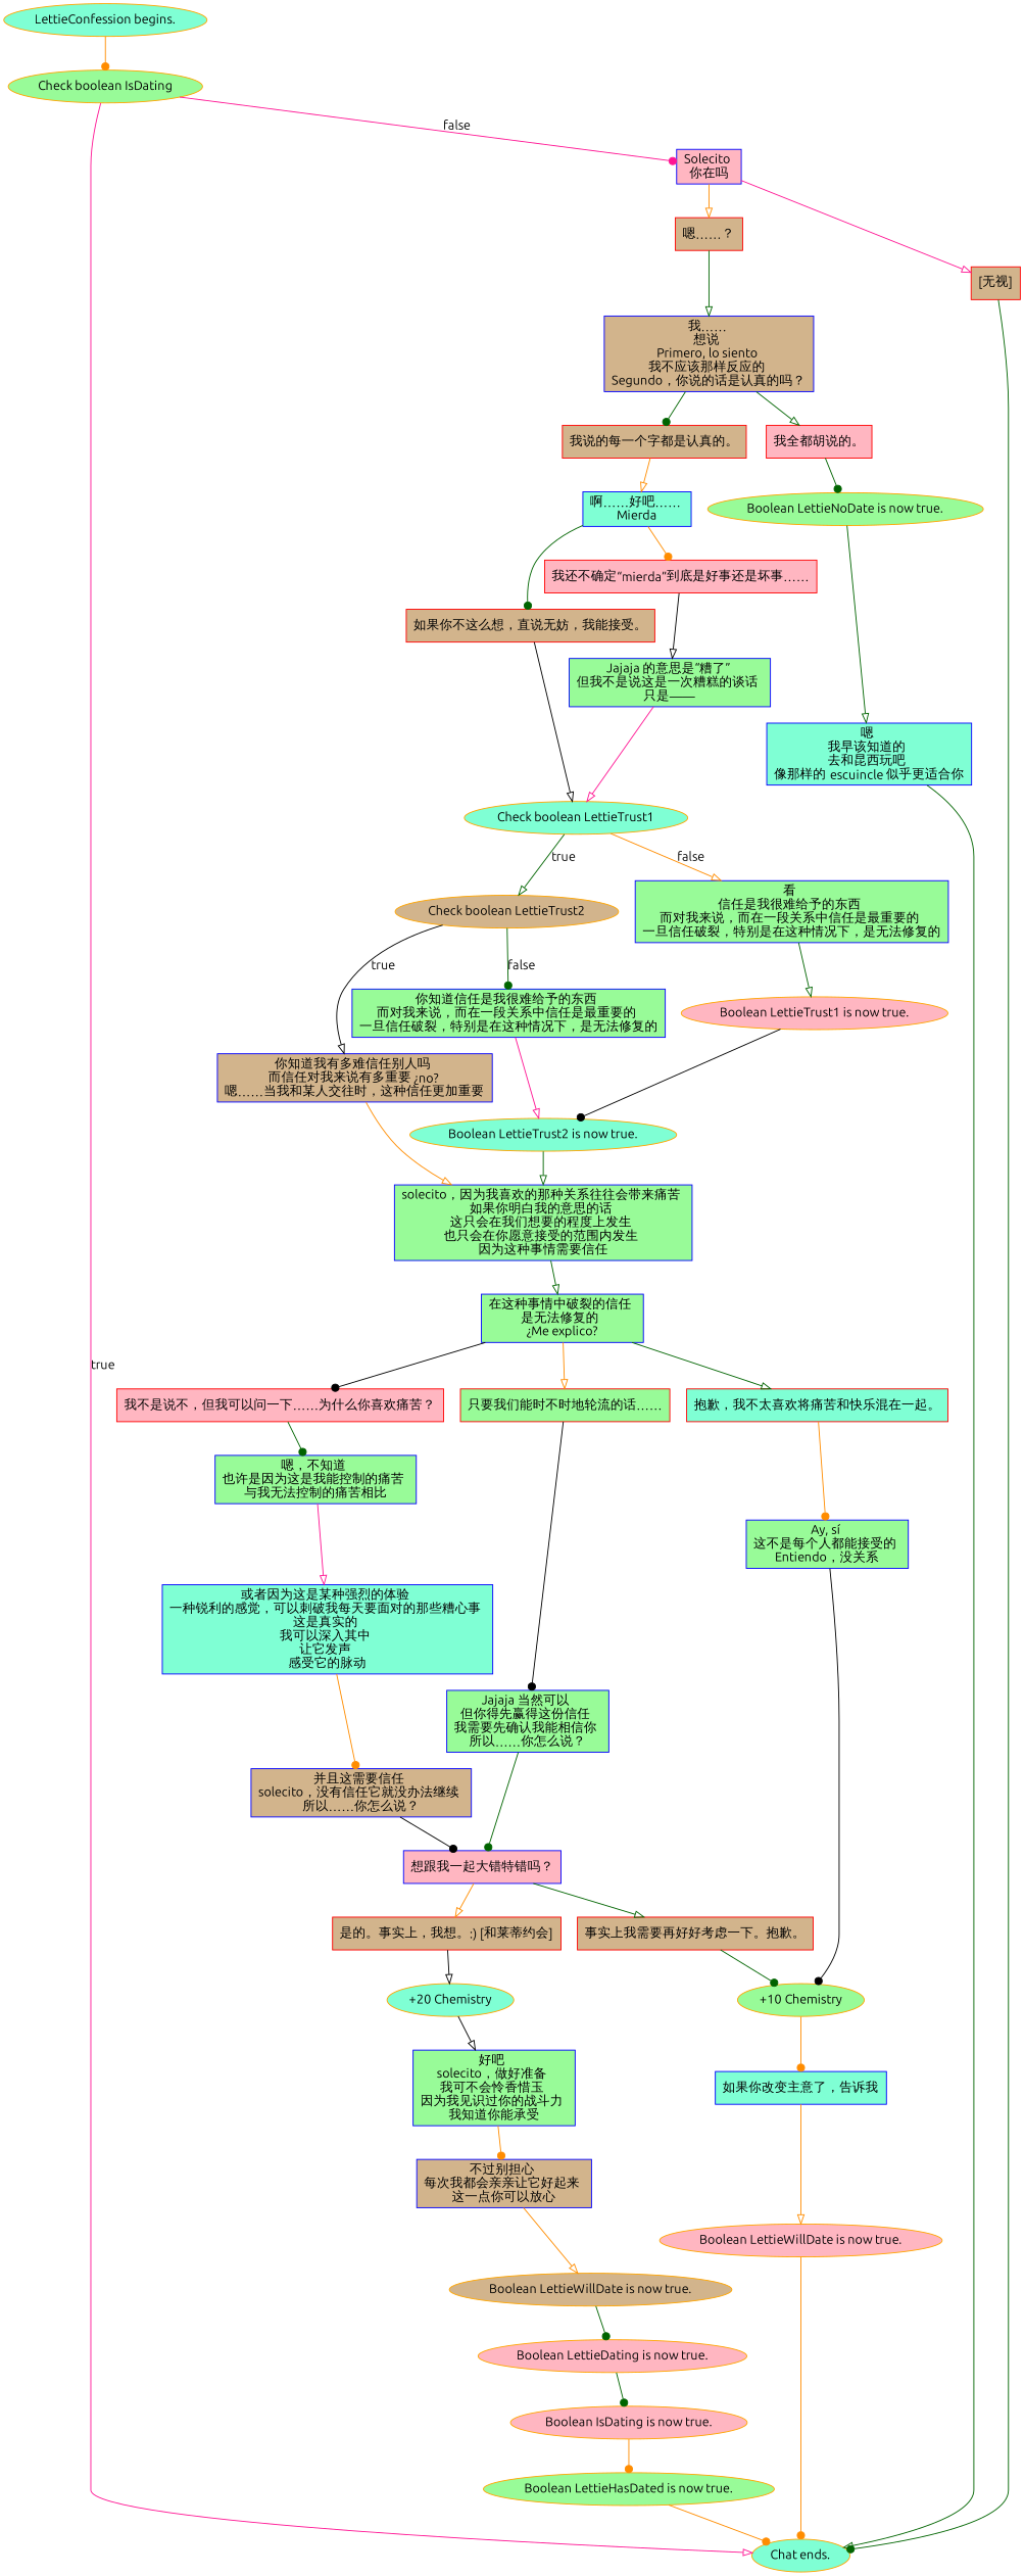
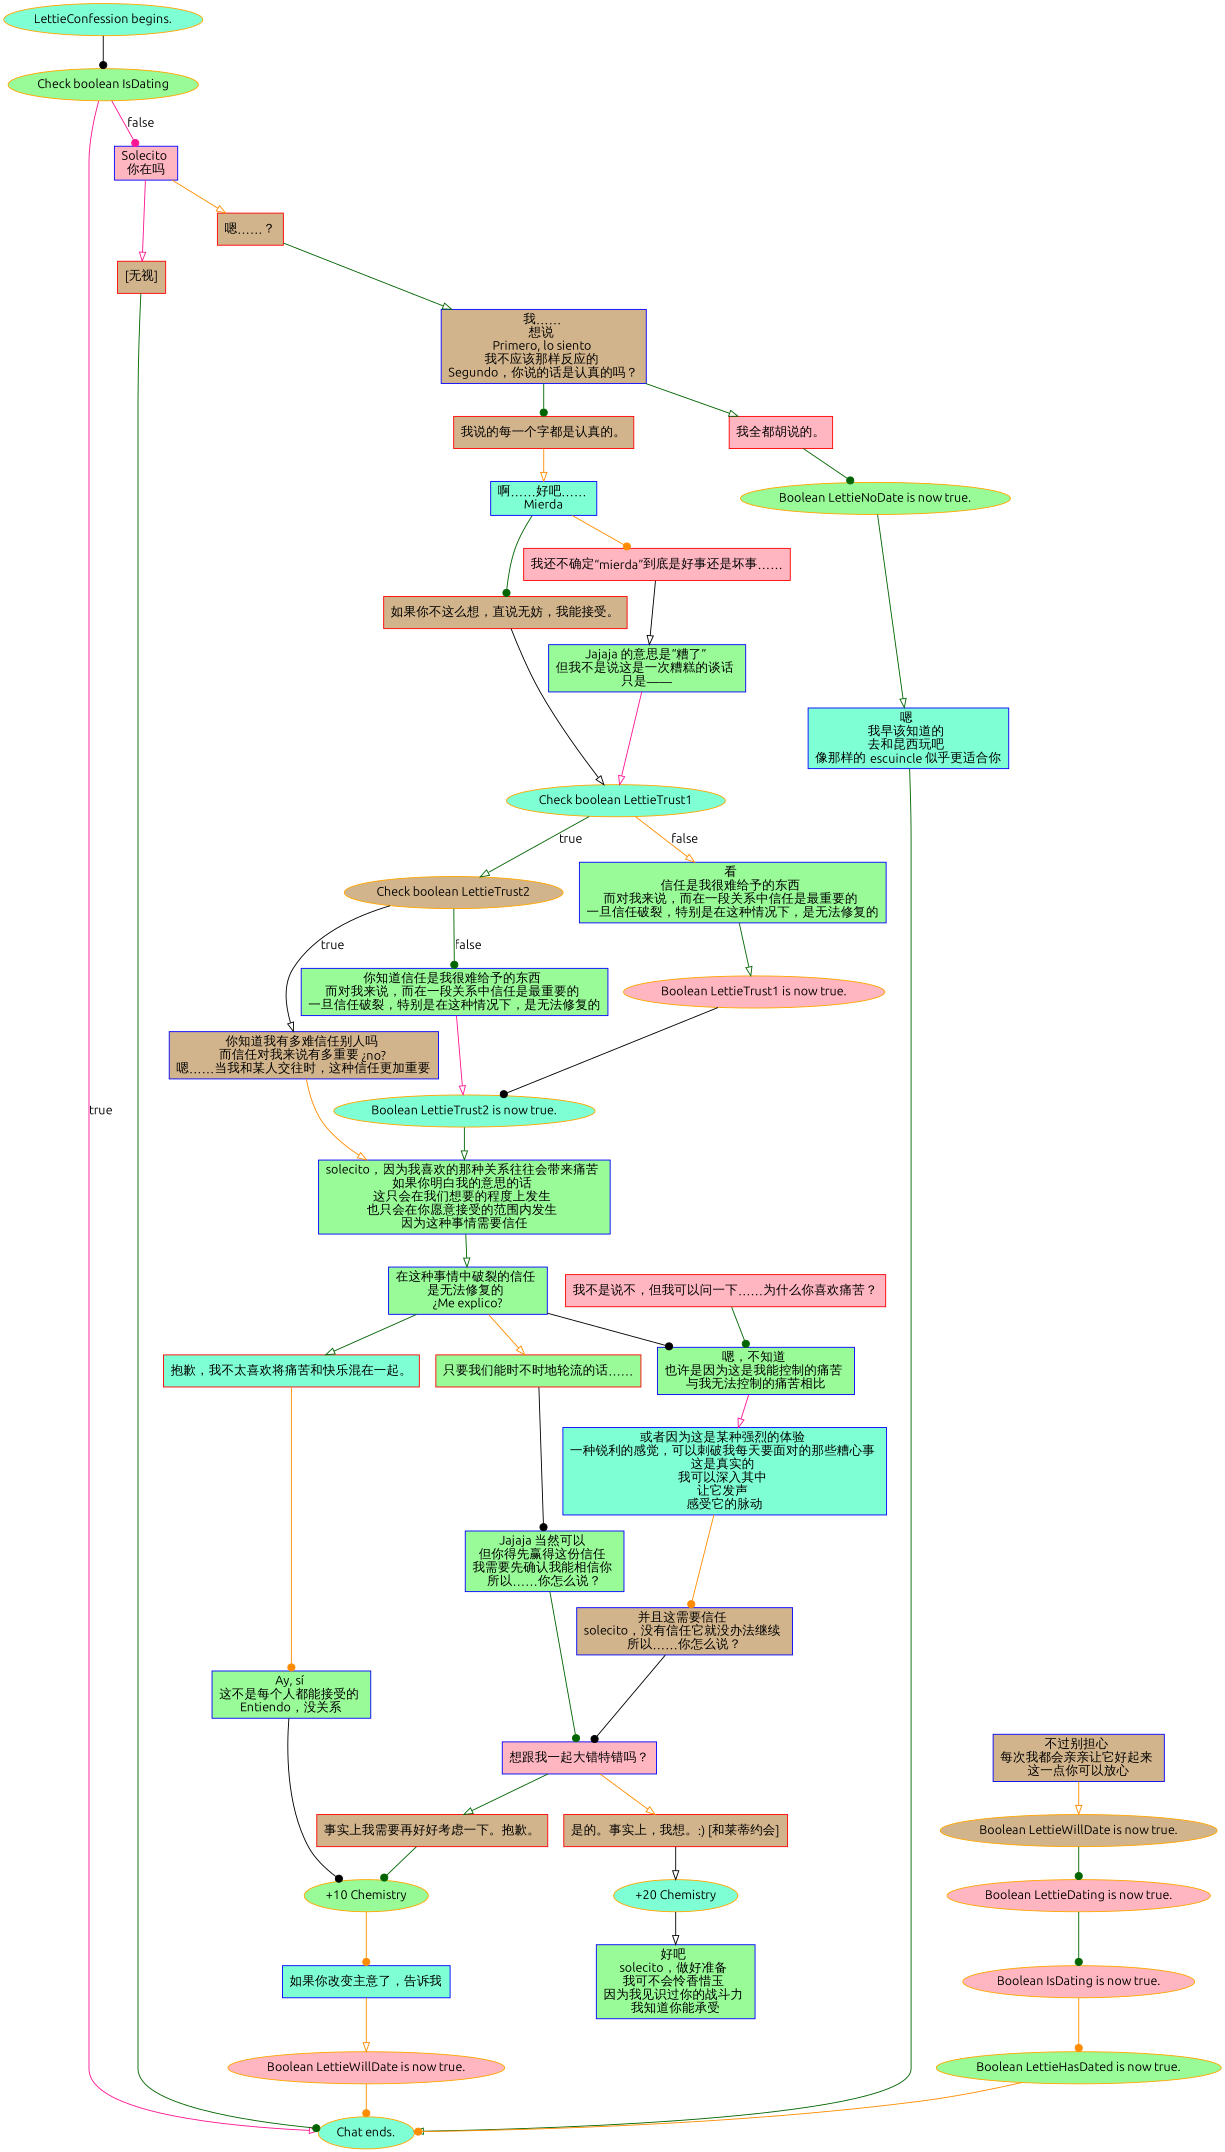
  digraph {
    fontname=Ubuntu
    node [color=blue fillcolor=palegreen fontname=Ubuntu style=filled shape=box]
    edge [arrowhead=onormal color=darkgreen fontname=Ubuntu]
    "LettieConfession begins." [color=orange fillcolor=aquamarine shape=""]
    n2 [color=orange label="Check boolean IsDating" shape=""]
    "Chat ends." [color=orange fillcolor=aquamarine shape=""]
    n4 [fillcolor=lightpink label="Solecito \n你在吗"]
    n5 [color=red fillcolor=tan label="嗯……？"]
    n6 [color=red fillcolor=tan label="[无视]"]
    n7 [fillcolor=tan label="我…… \n想说 \nPrimero, lo siento \n我不应该那样反应的 \nSegundo，你说的话是认真的吗？"]
    n8 [color=red fillcolor=tan label="我说的每一个字都是认真的。"]
    n9 [color=red fillcolor=lightpink label="我全都胡说的。"]
    n10 [fillcolor=aquamarine label="啊……好吧…… \nMierda"]
    n11 [color=orange label="Boolean LettieNoDate is now true." shape=""]
    n12 [color=red fillcolor=tan label="如果你不这么想，直说无妨，我能接受。"]
    n13 [color=red fillcolor=lightpink label="我还不确定“mierda”到底是好事还是坏事……"]
    n14 [fillcolor=aquamarine label="嗯 \n我早该知道的 \n去和昆西玩吧 \n像那样的 escuincle 似乎更适合你"]
    n15 [color=orange fillcolor=aquamarine label="Check boolean LettieTrust1" shape=""]
    n16 [label="Jajaja 的意思是“糟了” \n但我不是说这是一次糟糕的谈话 \n只是——"]
    n17 [color=orange fillcolor=tan label="Check boolean LettieTrust2" shape=""]
    n18 [label="看 \n信任是我很难给予的东西 \n而对我来说，而在一段关系中信任是最重要的 \n一旦信任破裂，特别是在这种情况下，是无法修复的"]
    n19 [fillcolor=tan label="你知道我有多难信任别人吗 \n而信任对我来说有多重要 ¿no? \n嗯……当我和某人交往时，这种信任更加重要"]
    n20 [label="你知道信任是我很难给予的东西 \n而对我来说，而在一段关系中信任是最重要的 \n一旦信任破裂，特别是在这种情况下，是无法修复的"]
    n21 [color=orange fillcolor=lightpink label="Boolean LettieTrust1 is now true." shape=""]
    n22 [label="solecito，因为我喜欢的那种关系往往会带来痛苦 \n如果你明白我的意思的话 \n这只会在我们想要的程度上发生 \n也只会在你愿意接受的范围内发生 \n因为这种事情需要信任"]
    n23 [color=orange fillcolor=aquamarine label="Boolean LettieTrust2 is now true." shape=""]
    n24 [label="在这种事情中破裂的信任 \n是无法修复的 \n¿Me explico?"]
    n25 [color=red fillcolor=lightpink label="我不是说不，但我可以问一下……为什么你喜欢痛苦？"]
    n26 [color=red label="只要我们能时不时地轮流的话……"]
    n27 [color=red fillcolor=aquamarine label="抱歉，我不太喜欢将痛苦和快乐混在一起。"]
    n28 [label="嗯，不知道 \n也许是因为这是我能控制的痛苦 \n与我无法控制的痛苦相比"]
    n29 [label="Jajaja 当然可以 \n但你得先赢得这份信任 \n我需要先确认我能相信你 \n所以……你怎么说？"]
    n30 [label="Ay, sí \n这不是每个人都能接受的 \nEntiendo，没关系"]
    n31 [fillcolor=aquamarine label="或者因为这是某种强烈的体验 \n一种锐利的感觉，可以刺破我每天要面对的那些糟心事 \n这是真实的 \n我可以深入其中 \n让它发声 \n感受它的脉动"]
    n32 [fillcolor=lightpink label="想跟我一起大错特错吗？"]
    n33 [color=orange label="+10 Chemistry" shape=""]
    n34 [fillcolor=tan label="并且这需要信任 \nsolecito，没有信任它就没办法继续 \n所以……你怎么说？"]
    n35 [color=red fillcolor=tan label="是的。事实上，我想。:) [和莱蒂约会]"]
    n36 [color=red fillcolor=tan label="事实上我需要再好好考虑一下。抱歉。"]
    n37 [fillcolor=aquamarine label="如果你改变主意了，告诉我"]
    n38 [color=orange fillcolor=aquamarine label="+20 Chemistry" shape=""]
    n39 [color=orange fillcolor=lightpink label="Boolean LettieWillDate is now true." shape=""]
    n40 [label="好吧 \nsolecito，做好准备 \n我可不会怜香惜玉 \n因为我见识过你的战斗力 \n我知道你能承受"]
    n41 [fillcolor=tan label="不过别担心 \n每次我都会亲亲让它好起来 \n这一点你可以放心"]
    n42 [color=orange fillcolor=tan label="Boolean LettieWillDate is now true." shape=""]
    n43 [color=orange fillcolor=lightpink label="Boolean LettieDating is now true." shape=""]
    n44 [color=orange fillcolor=lightpink label="Boolean IsDating is now true." shape=""]
    n45 [color=orange label="Boolean LettieHasDated is now true." shape=""]
-   "LettieConfession begins." -> n2 [arrowhead=dot color=darkorange]
+   "LettieConfession begins." -> n2 [arrowhead=dot color=black]
    n2 -> "Chat ends." [color=deeppink label=true]
    n2 -> n4 [arrowhead=dot color=deeppink label=false]
    n4 -> n5 [color=darkorange]
    n4 -> n6 [color=deeppink]
    n5 -> n7
    n6 -> "Chat ends." [arrowhead=dot]
    n7 -> n8 [arrowhead=dot]
    n7 -> n9
    n8 -> n10 [color=darkorange]
    n9 -> n11 [arrowhead=dot]
    n10 -> n12 [arrowhead=dot]
    n10 -> n13 [arrowhead=dot color=darkorange]
    n11 -> n14
    n12 -> n15 [color=black]
    n13 -> n16 [color=black]
    n14 -> "Chat ends."
    n15 -> n17 [label=true]
    n15 -> n18 [color=darkorange label=false]
    n16 -> n15 [color=deeppink]
    n17 -> n19 [color=black label=true]
    n17 -> n20 [arrowhead=dot label=false]
    n18 -> n21
    n19 -> n22 [color=darkorange]
    n20 -> n23 [color=deeppink]
    n21 -> n23 [arrowhead=dot color=black]
    n22 -> n24
    n23 -> n22
-   n24 -> n25 [arrowhead=dot color=black]
+   n24 -> n28 [arrowhead=dot color=black]
    n24 -> n26 [color=darkorange]
    n24 -> n27
    n25 -> n28 [arrowhead=dot]
    n26 -> n29 [arrowhead=dot color=black]
    n27 -> n30 [arrowhead=dot color=darkorange]
    n28 -> n31 [color=deeppink]
    n29 -> n32 [arrowhead=dot]
    n30 -> n33 [arrowhead=dot color=black]
    n31 -> n34 [arrowhead=dot color=darkorange]
    n32 -> n35 [color=darkorange]
    n32 -> n36
    n33 -> n37 [arrowhead=dot color=darkorange]
    n34 -> n32 [arrowhead=dot color=black]
    n35 -> n38 [color=black]
    n36 -> n33 [arrowhead=dot]
    n37 -> n39 [color=darkorange]
    n38 -> n40 [color=black]
    n39 -> "Chat ends." [arrowhead=dot color=darkorange]
-   n40 -> n41 [arrowhead=dot color=darkorange]
    n41 -> n42 [color=darkorange]
    n42 -> n43 [arrowhead=dot]
    n43 -> n44 [arrowhead=dot]
    n44 -> n45 [arrowhead=dot color=darkorange]
    n45 -> "Chat ends." [arrowhead=dot color=darkorange]
  }
